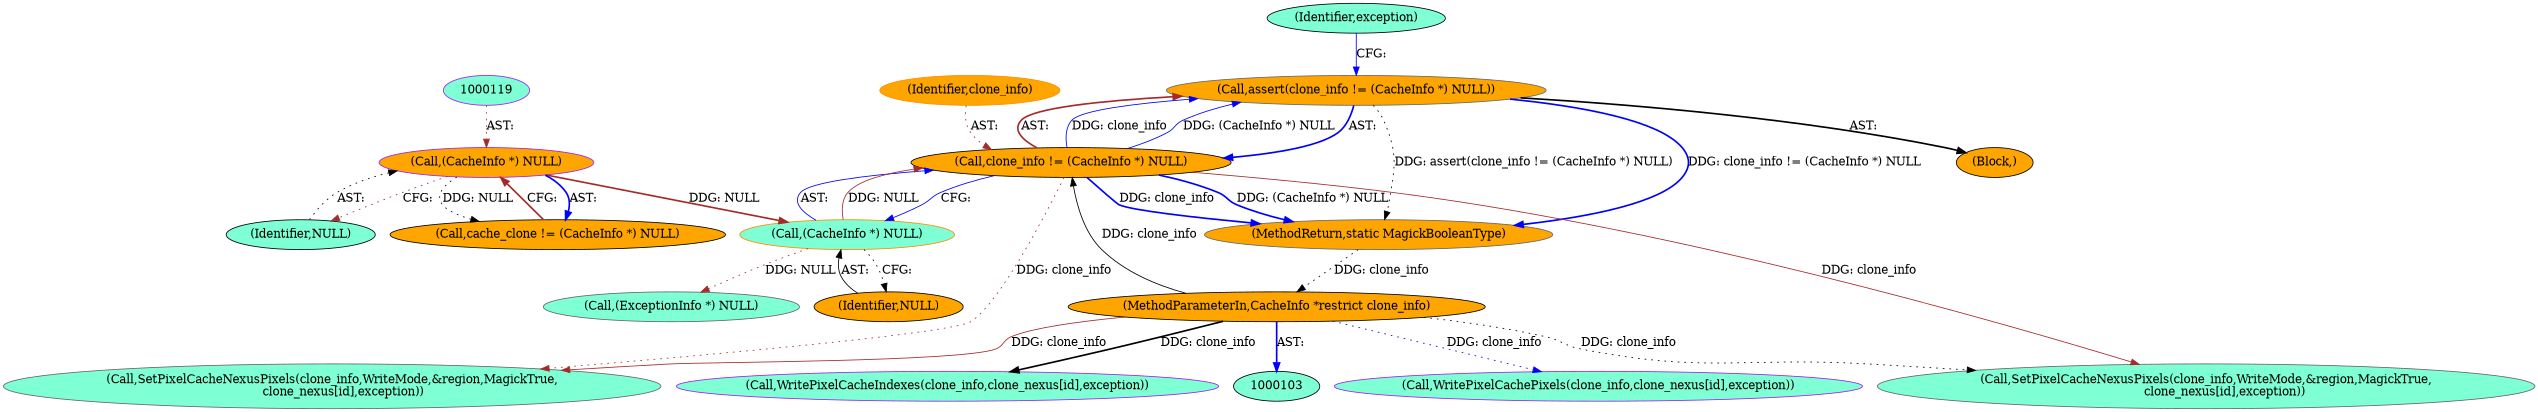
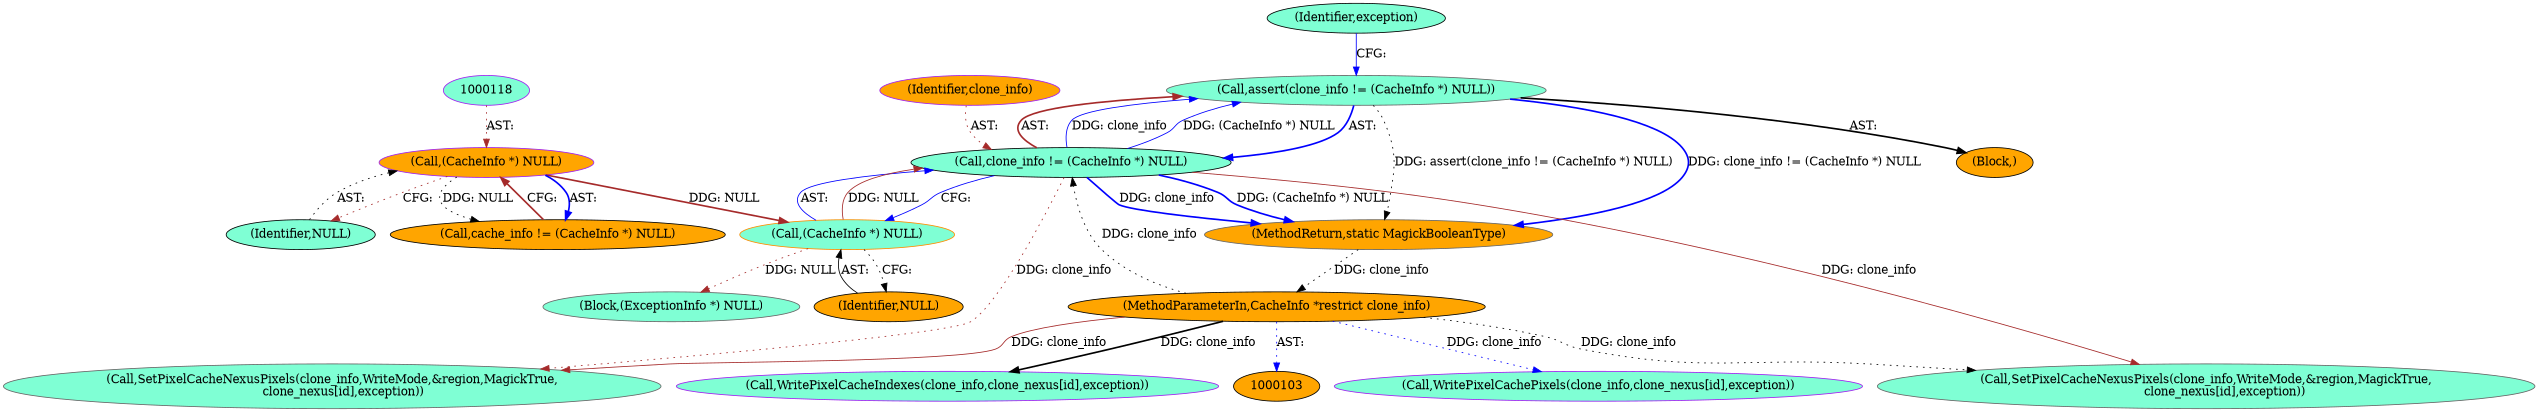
  digraph {
    node [color=black fillcolor=aquamarine style=filled]
    edge [color=blue style=dotted]
-   n1 [color=gray40 fillcolor=orange label="(Call,assert(clone_info != (CacheInfo *) NULL))"]
-   n2 [fillcolor=orange label="(Call,clone_info != (CacheInfo *) NULL)"]
+   n1 [color=gray40 label="(Call,assert(clone_info != (CacheInfo *) NULL))"]
+   n2 [label="(Call,clone_info != (CacheInfo *) NULL)"]
    n3 [fillcolor=orange label="(Block,)"]
    n4 [color=gray40 fillcolor=orange label="(MethodReturn,static MagickBooleanType)"]
    n5 [color=darkorange label="(Call,(CacheInfo *) NULL)"]
    n6 [color=gray40 label="(Call,SetPixelCacheNexusPixels(clone_info,WriteMode,&region,MagickTrue,\n          clone_nexus[id],exception))"]
    n7 [color=gray40 label="(Call,SetPixelCacheNexusPixels(clone_info,WriteMode,&region,MagickTrue,\n      clone_nexus[id],exception))"]
    n8 [fillcolor=orange label="(MethodParameterIn,CacheInfo *restrict clone_info)"]
-   n9 [color=gray40 label="(Call,(ExceptionInfo *) NULL)"]
+   n9 [color=gray40 label="(Block,(ExceptionInfo *) NULL)"]
    n10 [fillcolor=orange label="(Identifier,NULL)"]
    n11 [color=purple label="(Call,WritePixelCachePixels(clone_info,clone_nexus[id],exception))"]
    n12 [color=purple label="(Call,WritePixelCacheIndexes(clone_info,clone_nexus[id],exception))"]
-   1000103
+   1000103 [fillcolor=orange]
    n14 [color=purple fillcolor=orange label="(Call,(CacheInfo *) NULL)"]
-   n15 [fillcolor=orange label="(Call,cache_clone != (CacheInfo *) NULL)"]
+   n15 [fillcolor=orange label="(Call,cache_info != (CacheInfo *) NULL)"]
    n16 [label="(Identifier,NULL)"]
    n17 [label="(Identifier,exception)"]
-   n18 [color=darkorange fillcolor=orange label="(Identifier,clone_info)"]
-   1000118 [color=purple label=1000119]
+   n18 [color=purple fillcolor=orange label="(Identifier,clone_info)"]
+   1000118 [color=purple]
    n1 -> n2 [label="AST: " style=bold]
    n1 -> n3 [color=black label="AST: " style=bold]
    n1 -> n4 [label="DDG: clone_info != (CacheInfo *) NULL" style=bold]
    n1 -> n4 [color=black label="DDG: assert(clone_info != (CacheInfo *) NULL)"]
    n2 -> n1 [color=brown label="AST: " style=bold]
    n2 -> n1 [label="DDG: clone_info" style=solid]
    n2 -> n1 [label="DDG: (CacheInfo *) NULL" style=solid]
    n2 -> n4 [label="DDG: (CacheInfo *) NULL" style=bold]
    n2 -> n4 [label="DDG: clone_info" style=bold]
    n2 -> n5 [label="CFG: " style=solid]
    n2 -> n6 [color=brown label="DDG: clone_info" style=solid]
    n2 -> n7 [color=brown label="DDG: clone_info"]
    n4 -> n8 [color=black label="DDG: clone_info"]
    n5 -> n2 [label="AST: " style=solid]
    n5 -> n2 [color=brown label="DDG: NULL" style=solid]
    n5 -> n9 [color=brown label="DDG: NULL"]
    n5 -> n10 [color=black label="CFG: "]
-   n8 -> n2 [color=black label="DDG: clone_info" style=solid]
+   n8 -> n2 [color=black label="DDG: clone_info"]
    n8 -> n6 [color=black label="DDG: clone_info"]
    n8 -> n7 [color=brown label="DDG: clone_info" style=solid]
    n8 -> n11 [label="DDG: clone_info"]
    n8 -> n12 [color=black label="DDG: clone_info" style=bold]
-   n8 -> 1000103 [label="AST: " style=bold]
+   n8 -> 1000103 [label="AST: "]
    n10 -> n5 [color=black label="AST: " style=solid]
    n14 -> n5 [color=brown label="DDG: NULL" style=bold]
    n14 -> n15 [label="AST: " style=bold]
    n14 -> n15 [color=black label="DDG: NULL"]
    n14 -> n16 [color=brown label="CFG: "]
    n15 -> n14 [color=brown label="CFG: " style=bold]
    n16 -> n14 [color=black label="AST: "]
    n17 -> n1 [label="CFG: " style=solid]
    n18 -> n2 [color=brown label="AST: "]
    1000118 -> n14 [color=brown label="AST: "]
  }
